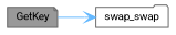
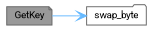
  digraph {
    rankdir=LR
    fontname=Roboto
    node [fontname=Roboto fontsize=10 style=filled]
    n1 [color=gray40 fillcolor=grey60 fontcolor=black height=0.2 label=GetKey shape=note width=0.4]
-   n2 [color=grey40 fillcolor=white height=0.2 label=swap_swap shape=folder width=0.4]
+   n2 [color=grey40 fillcolor=white height=0.2 label=swap_byte shape=folder width=0.4]
    n1 -> n2 [color=steelblue1 fontname=Roboto fontsize=10 labelfontname=Helvetica labelfontsize=10 style=solid arrowhead=vee]
  }
